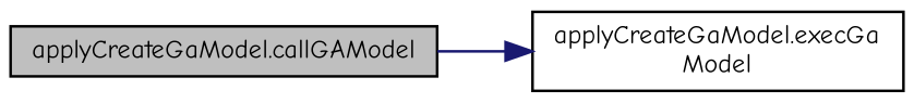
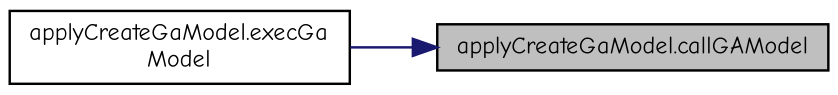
  digraph {
    rankdir=LR
    fontname="Comic Neue"
    node [color=black fontname="Comic Neue" fontsize=10 shape=record style=filled]
    n1 [fillcolor=grey75 fontcolor=black height=0.2 label="applyCreateGaModel.callGAModel" width=0.4]
    n2 [fillcolor=white height=0.2 label="applyCreateGaModel.execGa\lModel" width=0.4]
-   n1 -> n2 [color=midnightblue fontname="Comic Neue" fontsize=10 labelfontname=Helvetica labelfontsize=10 style=solid]
+   n2 -> n1 [color=midnightblue fontname="Comic Neue" fontsize=10 labelfontname=Helvetica labelfontsize=10 style=solid]
  }
